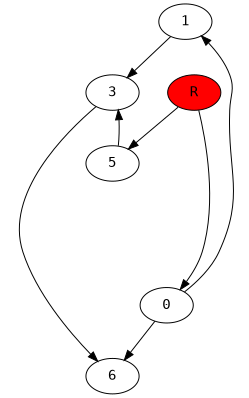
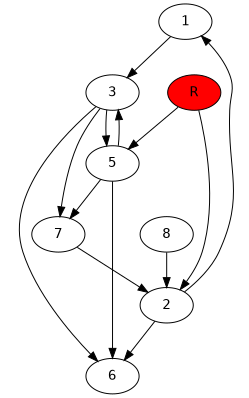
  digraph {
    fontname="DejaVu Sans Mono"
    node [fontname="DejaVu Sans Mono"]
    edge [fontname="DejaVu Sans Mono"]
    1
    3
    6
    5
-   2 [label=0]
+   7
+   2
+   8
    R [fillcolor="#ff0000" style=filled]
    1 -> 3
    3 -> 6
+   3 -> 5
+   3 -> 7
    5 -> 3
+   5 -> 6
+   5 -> 7
+   7 -> 2
    2 -> 1
    2 -> 6
+   8 -> 2
    R -> 5
    R -> 2
  }
